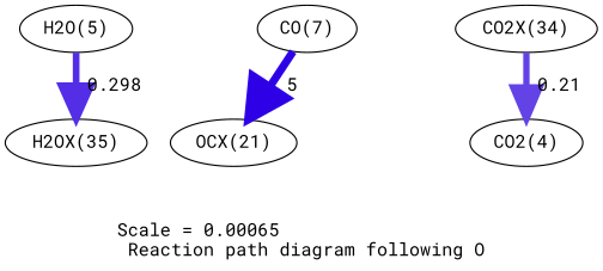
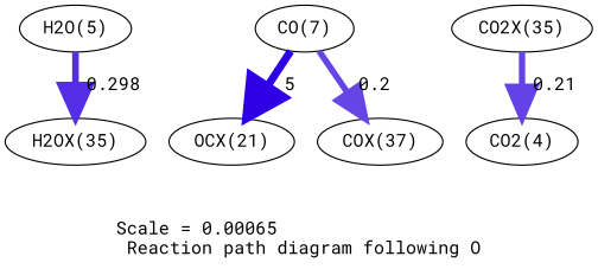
  digraph {
    fontname="Roboto Mono"
    label="Scale = 0.00065\l Reaction path diagram following O"
    node [fontname="Roboto Mono"]
    edge [fontname="Roboto Mono"]
    n1 [label="H2O(5)"]
    n2 [label="H2OX(35)"]
    n3 [label="CO(7)"]
    n4 [label="OCX(21)"]
+   n5 [label="COX(37)"]
    n6 [label="CO2(4)"]
-   n7 [label="CO2X(34)"]
+   n7 [label="CO2X(35)"]
    n1 -> n2 [arrowsize=2.54 color="0.7, 0.798, 0.9" label=" 0.298" penwidth=5.09]
    n3 -> n4 [arrowsize=3 color="0.7, 1.5, 0.9" label=" 5" penwidth=6]
+   n3 -> n5 [arrowsize=2.39 color="0.7, 0.7, 0.9" label=" 0.2" penwidth=4.78]
    n7 -> n6 [arrowsize=2.41 color="0.7, 0.71, 0.9" label=" 0.21" penwidth=4.82]
  }
